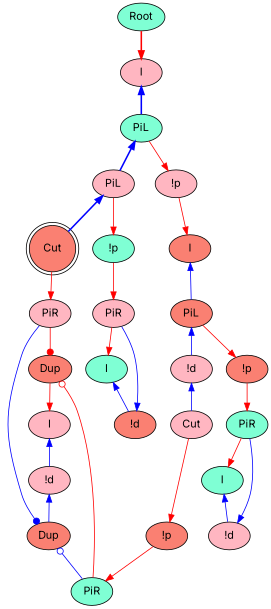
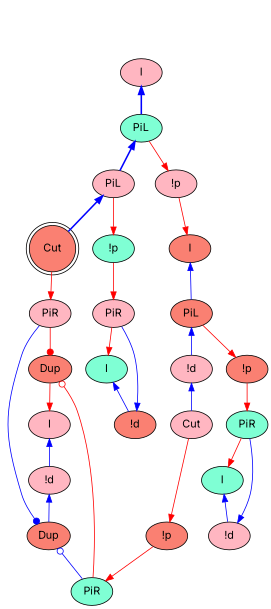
  digraph {
    fontname=Inter
    node [style=filled fillcolor=lightpink fontname=Inter]
    edge [color=red fontname=Inter]
-   n1 [label=Root fillcolor=aquamarine]
    n2 [label=I]
    n3 [label=PiL]
    n4 [label="!p" fillcolor=aquamarine]
    n5 [label=Cut shape=doublecircle fillcolor=salmon]
    n6 [label=PiL fillcolor=aquamarine]
    n7 [label="!p"]
    n8 [label=PiR]
    n9 [label=I fillcolor=aquamarine]
    n10 [label="!d" fillcolor=salmon]
    n11 [label=I fillcolor=salmon]
    n12 [label="!d"]
    n13 [label=Cut]
    n14 [label=PiL fillcolor=salmon]
    n15 [label="!p" fillcolor=salmon]
    n16 [label=PiR fillcolor=aquamarine]
    n17 [label=I fillcolor=aquamarine]
    n18 [label="!d"]
    n19 [label=Dup fillcolor=salmon]
    n20 [label=I]
    n21 [label="!d"]
    n22 [label="!p" fillcolor=salmon]
    n23 [label=PiR fillcolor=aquamarine]
    n24 [label=PiR]
    n25 [label=Dup fillcolor=salmon]
-   n1 -> n2 [penwidth=2]
    n2 -> n6 [color=blue dir=back penwidth=2]
    n3 -> n4
    n3 -> n5 [color=blue dir=back penwidth=2]
    n4 -> n8
    n5 -> n24
    n6 -> n3 [color=blue dir=back penwidth=2]
    n6 -> n7
    n7 -> n11
    n8 -> n9
    n9 -> n10 [color=blue dir=back]
    n10 -> n8 [color=blue dir=back]
    n11 -> n14 [color=blue dir=back]
    n12 -> n13 [color=blue dir=back]
    n13 -> n22
    n14 -> n12 [color=blue dir=back]
    n14 -> n15
    n15 -> n16
    n16 -> n17
    n17 -> n21 [color=blue dir=back]
    n18 -> n19 [color=blue dir=back]
    n19 -> n23 [arrowtail=odot color=blue dir=back]
    n19 -> n24 [arrowtail=dot color=blue dir=back]
    n20 -> n18 [color=blue dir=back]
    n21 -> n16 [color=blue dir=back]
    n22 -> n23
    n23 -> n25 [arrowhead=odot]
    n24 -> n25 [arrowhead=dot]
    n25 -> n20
  }
